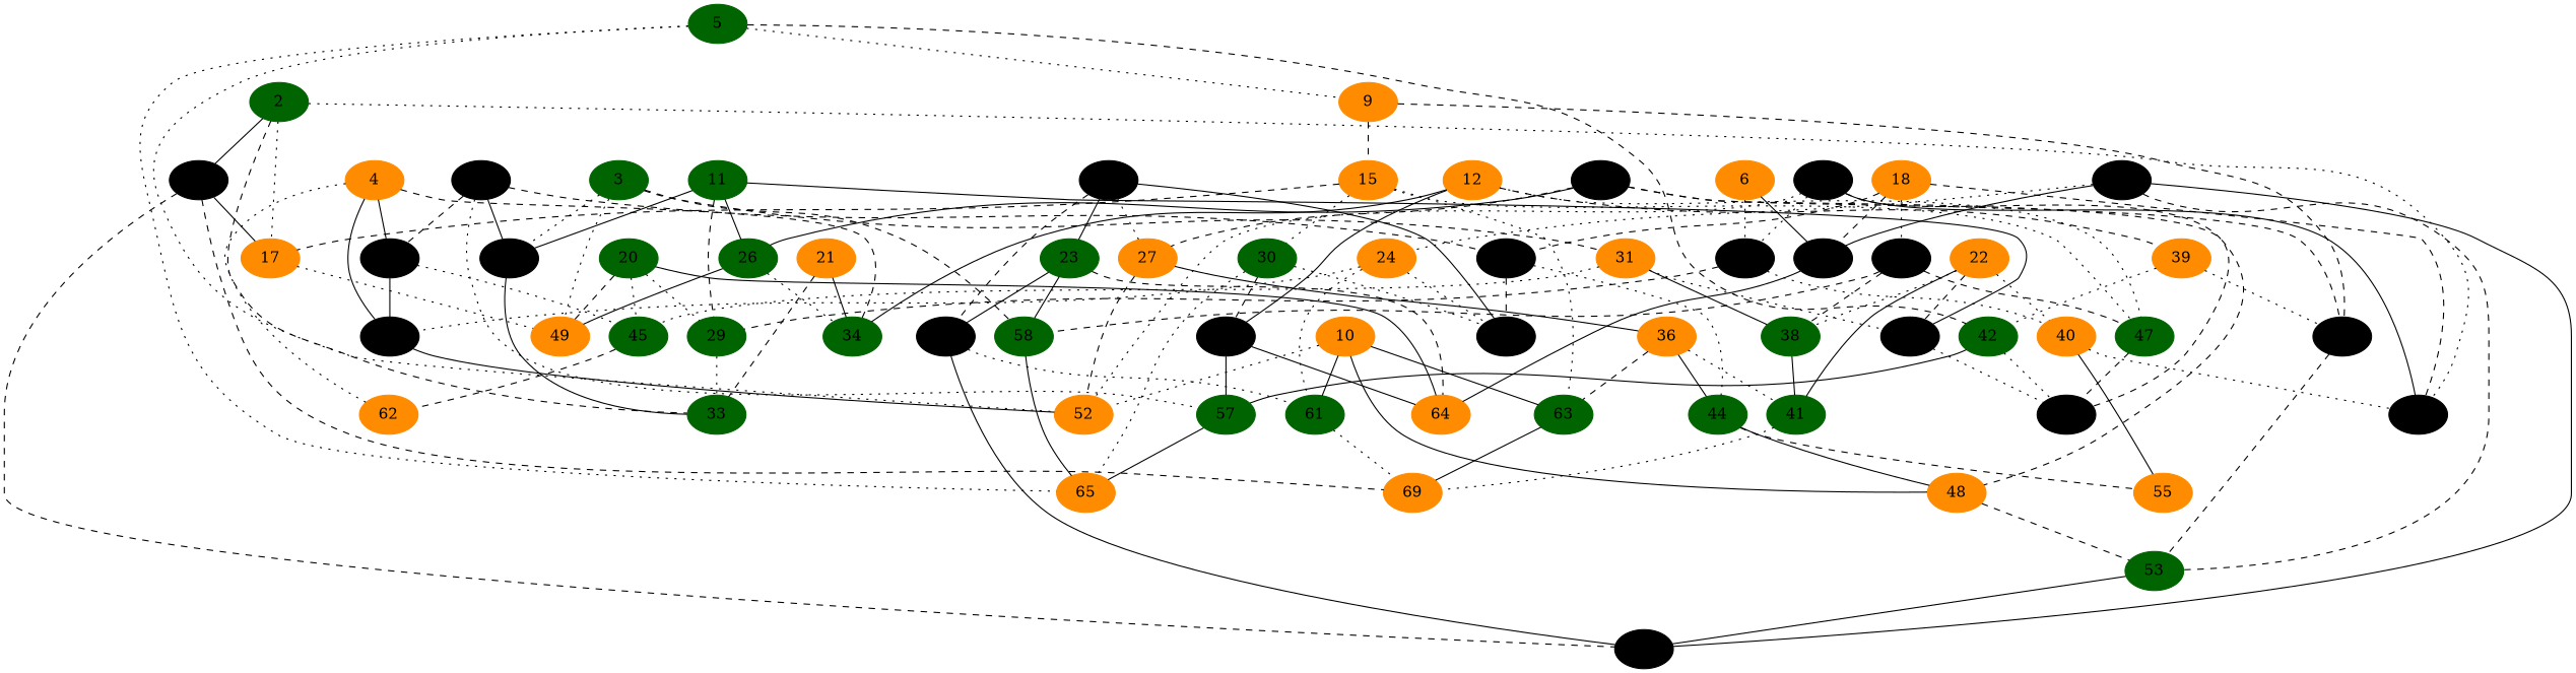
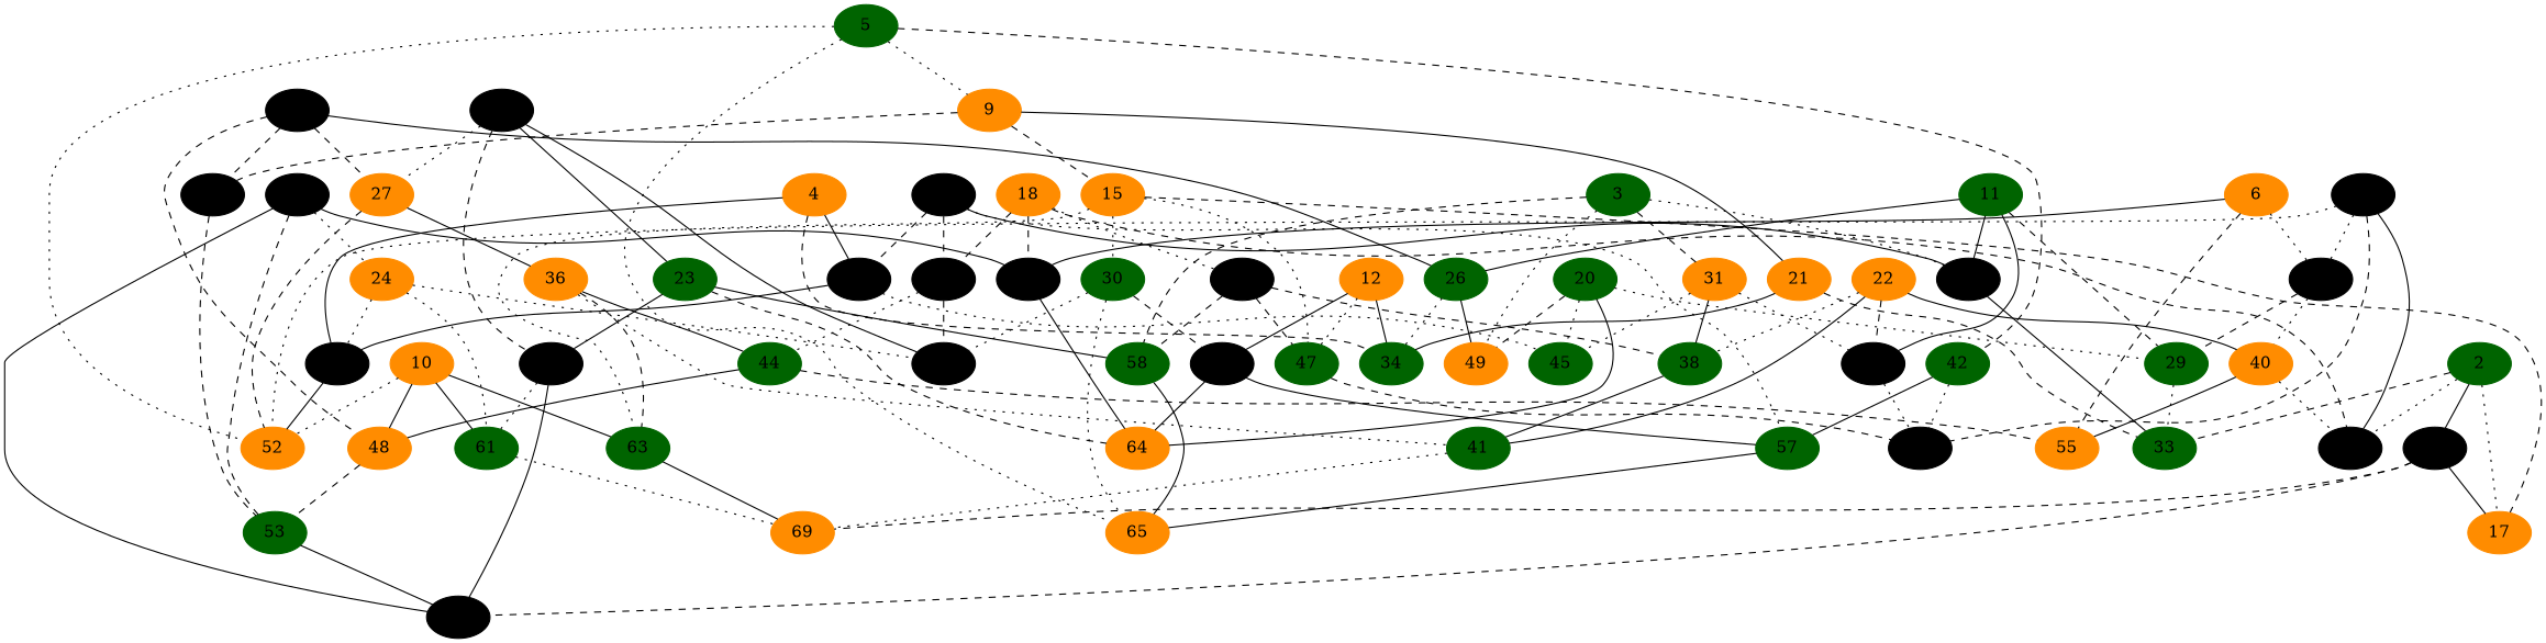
  graph {
    node [color=darkorange style=filled]
    edge [style=dotted]
    1 [color=black]
    23 [color=darkgreen]
    27
    37 [color=black]
    59 [color=black]
    58 [color=darkgreen]
    64
    52
    36
    67 [color=black]
    61 [color=darkgreen]
    2 [color=darkgreen]
    8 [color=black]
    17
    33 [color=darkgreen]
    54 [color=black]
    n17 [label=69]
    49
    3 [color=darkgreen]
    13 [color=black]
    31
    46 [color=black]
    45 [color=darkgreen]
    38 [color=darkgreen]
    65
    28 [color=black]
    4
    34 [color=darkgreen]
    51 [color=black]
-   62
    5 [color=darkgreen]
    9
    42 [color=darkgreen]
    21
    50 [color=black]
    15
    57 [color=darkgreen]
    60 [color=black]
    25 [color=black]
    6
    55
    56 [color=black]
    29 [color=darkgreen]
    40
    7 [color=black]
    43 [color=black]
    44 [color=darkgreen]
-   39
    53 [color=darkgreen]
    10
    48
    63 [color=darkgreen]
    11 [color=darkgreen]
    26 [color=darkgreen]
    12
    32 [color=black]
    47 [color=darkgreen]
    14 [color=black]
    30 [color=darkgreen]
    16 [color=black]
    24
    18
    35 [color=black]
    19 [color=black]
    20 [color=darkgreen]
    22
    41 [color=darkgreen]
    1 -- 23 [style=solid]
    1 -- 27
    1 -- 37 [style=dashed]
    1 -- 59 [style=solid]
    23 -- 37 [style=solid]
    23 -- 58 [style=solid]
    23 -- 64 [style=dashed]
    27 -- 52 [style=dashed]
    27 -- 36 [style=solid]
    37 -- 67 [style=solid]
    37 -- 61
    58 -- 65 [style=solid]
    36 -- 44 [style=solid]
    36 -- 63 [style=dashed]
    36 -- 41
    61 -- n17
    2 -- 8 [style=solid]
    2 -- 17
    2 -- 33 [style=dashed]
    2 -- 54
    8 -- 67 [style=dashed]
    8 -- 17 [style=solid]
    8 -- n17 [style=dashed]
-   17 -- 49
    3 -- 58 [style=dashed]
    3 -- 49
    3 -- 13
    3 -- 31 [style=dashed]
    13 -- 33 [style=solid]
    31 -- 46
    31 -- 45
    31 -- 38 [style=solid]
    46 -- 60
-   45 -- 62 [style=dashed]
    38 -- 41 [style=solid]
    28 -- 45
    28 -- 51 [style=solid]
    4 -- 28 [style=solid]
    4 -- 34 [style=dashed]
    4 -- 51 [style=solid]
-   4 -- 62
    51 -- 52 [style=solid]
    5 -- 52
    5 -- 65
    5 -- 9
    5 -- 42 [style=dashed]
+   9 -- 21 [style=solid]
    9 -- 50 [style=dashed]
    9 -- 15 [style=dashed]
    42 -- 57 [style=solid]
    42 -- 60
    21 -- 33 [style=dashed]
    21 -- 34 [style=solid]
    50 -- 53 [style=dashed]
    15 -- 17 [style=dashed]
    15 -- 63
    15 -- 47
    15 -- 30
    57 -- 65 [style=solid]
    25 -- 29 [style=dashed]
    25 -- 40
    6 -- 25
+   6 -- 55 [style=dashed]
    6 -- 56 [style=solid]
    56 -- 64 [style=solid]
    29 -- 33
    40 -- 54
    40 -- 55 [style=solid]
    7 -- 13 [style=solid]
    7 -- 28 [style=dashed]
    7 -- 57
    7 -- 43 [style=dashed]
    43 -- 59 [style=dashed]
    43 -- 44
    44 -- 55 [style=dashed]
    44 -- 48 [style=solid]
-   39 -- 42
-   39 -- 50
    53 -- 67 [style=solid]
    10 -- 52
    10 -- 61 [style=solid]
    10 -- 48 [style=solid]
    10 -- 63 [style=solid]
    48 -- 53 [style=dashed]
    63 -- n17 [style=solid]
    11 -- 13 [style=solid]
    11 -- 46 [style=solid]
    11 -- 29 [style=dashed]
    11 -- 26 [style=solid]
    26 -- 49 [style=solid]
    26 -- 34
    12 -- 34 [style=solid]
-   12 -- 39 [style=dashed]
    12 -- 32 [style=solid]
    12 -- 47
    32 -- 64 [style=solid]
    32 -- 57 [style=solid]
    47 -- 60 [style=dashed]
    14 -- 27 [style=dashed]
    14 -- 50 [style=dashed]
    14 -- 48 [style=dashed]
    14 -- 26 [style=solid]
    30 -- 59
    30 -- 65
    30 -- 32 [style=dashed]
    16 -- 67 [style=solid]
    16 -- 56 [style=solid]
    16 -- 53 [style=dashed]
    16 -- 24
    24 -- 59
    24 -- 61
    24 -- 51
    18 -- 54 [style=dashed]
    18 -- 56 [style=dashed]
    18 -- 43 [style=dashed]
    18 -- 35
    35 -- 58 [style=dashed]
    35 -- 38 [style=dashed]
    35 -- 47 [style=dashed]
    19 -- 52
    19 -- 54 [style=solid]
    19 -- 60 [style=dashed]
    19 -- 25
    20 -- 64 [style=solid]
    20 -- 49 [style=dashed]
    20 -- 45
    20 -- 29
    22 -- 46 [style=dashed]
    22 -- 38
-   22 -- 40
+   22 -- 40 [style=solid]
    22 -- 41 [style=solid]
    41 -- n17
  }
